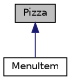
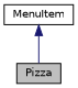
  digraph {
    node [color=black fontname=Helvetica fontsize=10 shape=record style=filled]
    n1 [fillcolor=grey75 fontcolor=black height=0.2 label=Pizza width=0.4]
    n2 [fillcolor=white height=0.2 label=MenuItem width=0.4]
-   n1 -> n2 [color=midnightblue dir=back fontname=Helvetica fontsize=10 labelfontname=Helvetica labelfontsize=10 style=solid]
+   n2 -> n1 [color=midnightblue dir=back fontname=Helvetica fontsize=10 labelfontname=Helvetica labelfontsize=10 style=solid]
  }
